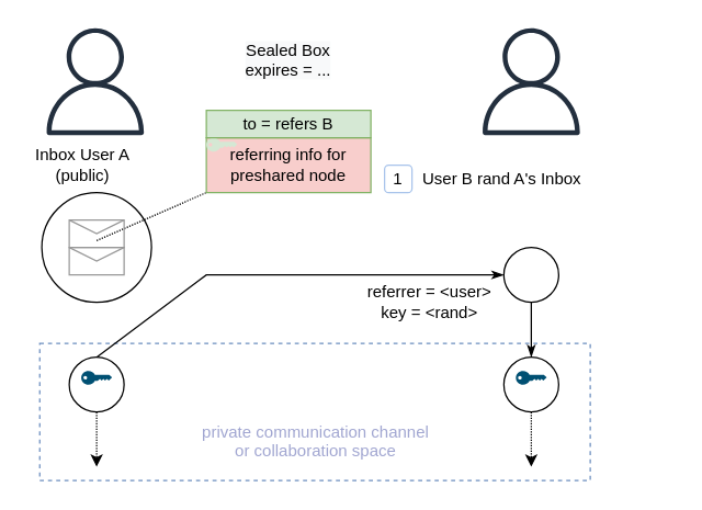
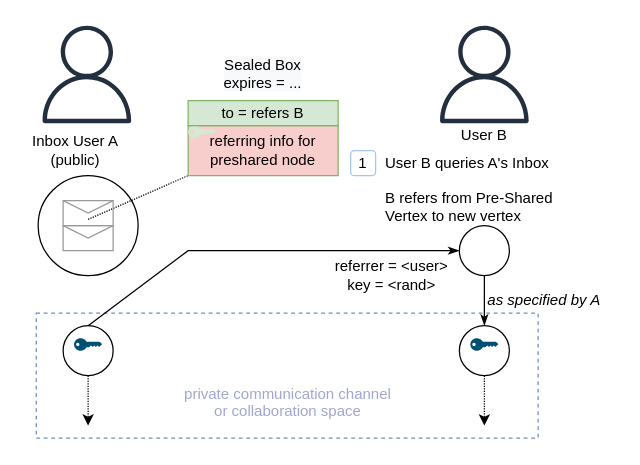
  <mxCell id="0" />
  <mxCell id="1" parent="0" />
  <mxCell id="2" value="" style="outlineConnect=0;fontColor=#232F3E;gradientColor=none;fillColor=#232F3E;strokeColor=none;dashed=0;verticalLabelPosition=bottom;verticalAlign=top;align=center;html=1;fontSize=12;fontStyle=0;aspect=fixed;pointerEvents=1;shape=mxgraph.aws4.user;" parent="1" vertex="1"><mxGeometry x="30" y="20" width="78" height="78" as="geometry" /></mxCell>
  <mxCell id="3" value="" style="outlineConnect=0;fontColor=#232F3E;gradientColor=none;fillColor=#232F3E;strokeColor=none;dashed=0;verticalLabelPosition=bottom;verticalAlign=top;align=center;html=1;fontSize=12;fontStyle=0;aspect=fixed;pointerEvents=1;shape=mxgraph.aws4.user;" parent="1" vertex="1"><mxGeometry x="348" y="20" width="78" height="78" as="geometry" /></mxCell>
  <mxCell id="4" value="" style="ellipse;whiteSpace=wrap;html=1;aspect=fixed;" parent="1" vertex="1"><mxGeometry x="30" y="140" width="80" height="80" as="geometry" /></mxCell>
  <mxCell id="5" value="Inbox User A&lt;br&gt;(public)" style="text;html=1;strokeColor=none;fillColor=none;align=center;verticalAlign=middle;whiteSpace=wrap;rounded=0;" parent="1" vertex="1"><mxGeometry x="20" y="110" width="80" height="20" as="geometry" /></mxCell>
  <mxCell id="6" value="" style="endArrow=none;html=1;exitX=0.5;exitY=0.5;exitDx=0;exitDy=0;exitPerimeter=0;dashed=1;dashPattern=1 1;" parent="1" edge="1"><mxGeometry width="50" height="50" relative="1" as="geometry"><mxPoint x="70" y="175" as="sourcePoint" /><mxPoint x="150" y="140" as="targetPoint" /></mxGeometry></mxCell>
  <mxCell id="7" style="edgeStyle=none;rounded=0;orthogonalLoop=1;jettySize=auto;html=1;dashed=1;dashPattern=1 1;" parent="1" source="8" edge="1"><mxGeometry relative="1" as="geometry"><mxPoint x="70" y="340" as="targetPoint" /></mxGeometry></mxCell>
  <mxCell id="8" value="" style="ellipse;whiteSpace=wrap;html=1;aspect=fixed;" parent="1" vertex="1"><mxGeometry x="50" y="260" width="40" height="40" as="geometry" /></mxCell>
  <mxCell id="9" style="edgeStyle=none;rounded=0;orthogonalLoop=1;jettySize=auto;html=1;dashed=1;dashPattern=1 1;" parent="1" source="10" edge="1"><mxGeometry relative="1" as="geometry"><mxPoint x="387" y="340" as="targetPoint" /></mxGeometry></mxCell>
  <mxCell id="10" value="" style="ellipse;whiteSpace=wrap;html=1;aspect=fixed;" parent="1" vertex="1"><mxGeometry x="367" y="260" width="40" height="40" as="geometry" /></mxCell>
  <mxCell id="11" value="&lt;font color=&quot;#a1a6d1&quot;&gt;&lt;br&gt;&lt;br&gt;&lt;br&gt;private communication channel&lt;br&gt;or collaboration space&lt;br&gt;&lt;/font&gt;" style="rounded=0;whiteSpace=wrap;html=1;dashed=1;strokeColor=#6c8ebf;fillColor=none;" parent="1" vertex="1"><mxGeometry x="28.5" y="250" width="401.5" height="100" as="geometry" /></mxCell>
  <mxCell id="12" value="" style="verticalLabelPosition=bottom;shadow=0;dashed=0;align=center;html=1;verticalAlign=top;strokeWidth=1;shape=mxgraph.mockup.misc.mail2;strokeColor=#999999;fillColor=none;" parent="1" vertex="1"><mxGeometry x="50" y="160" width="40" height="20" as="geometry" /></mxCell>
  <mxCell id="13" value="" style="verticalLabelPosition=bottom;shadow=0;dashed=0;align=center;html=1;verticalAlign=top;strokeWidth=1;shape=mxgraph.mockup.misc.mail2;strokeColor=#999999;fillColor=none;" parent="1" vertex="1"><mxGeometry x="50" y="180" width="40" height="20" as="geometry" /></mxCell>
  <mxCell id="14" value="referring info for&lt;br&gt;preshared node" style="rounded=0;whiteSpace=wrap;html=1;fillColor=#f8cecc;strokeColor=#82b366;" parent="1" vertex="1"><mxGeometry x="150" y="100" width="120" height="40" as="geometry" /></mxCell>
  <mxCell id="15" value="" style="points=[[0,0.5,0],[0.24,0,0],[0.5,0.28,0],[0.995,0.475,0],[0.5,0.72,0],[0.24,1,0]];verticalLabelPosition=bottom;html=1;verticalAlign=top;aspect=fixed;align=center;pointerEvents=1;shape=mxgraph.cisco19.key;fillColor=#d5e8d4;strokeColor=#82b366;" parent="1" vertex="1"><mxGeometry x="150" y="100" width="22.5" height="10.13" as="geometry" /></mxCell>
  <mxCell id="16" style="rounded=0;orthogonalLoop=1;jettySize=auto;html=1;entryX=0;entryY=0.5;entryDx=0;entryDy=0;startArrow=none;startFill=0;endArrow=classicThin;endFill=1;strokeColor=#000000;exitX=0.5;exitY=0;exitDx=0;exitDy=0;" edge="1" parent="1" source="8" target="22"><mxGeometry relative="1" as="geometry"><Array as="points"><mxPoint x="150" y="200" /></Array></mxGeometry></mxCell>
  <mxCell id="17" value="" style="points=[[0,0.5,0],[0.24,0,0],[0.5,0.28,0],[0.995,0.475,0],[0.5,0.72,0],[0.24,1,0]];verticalLabelPosition=bottom;html=1;verticalAlign=top;aspect=fixed;align=center;pointerEvents=1;shape=mxgraph.cisco19.key;fillColor=#005073;strokeColor=none;" parent="1" vertex="1"><mxGeometry x="58.75" y="270" width="22.5" height="10.13" as="geometry" /></mxCell>
  <mxCell id="18" value="" style="points=[[0,0.5,0],[0.24,0,0],[0.5,0.28,0],[0.995,0.475,0],[0.5,0.72,0],[0.24,1,0]];verticalLabelPosition=bottom;html=1;verticalAlign=top;aspect=fixed;align=center;pointerEvents=1;shape=mxgraph.cisco19.key;fillColor=#005073;strokeColor=none;" parent="1" vertex="1"><mxGeometry x="375.75" y="270" width="22.5" height="10.13" as="geometry" /></mxCell>
  <mxCell id="19" value="to = refers B" style="rounded=0;whiteSpace=wrap;html=1;fillColor=#d5e8d4;strokeColor=#82b366;" parent="1" vertex="1"><mxGeometry x="150" y="80" width="120" height="20" as="geometry" /></mxCell>
- <mxCell id="20" value="&lt;span style=&quot;color: rgb(0, 0, 0); font-family: helvetica; font-size: 12px; font-style: normal; font-weight: 400; letter-spacing: normal; text-indent: 0px; text-transform: none; word-spacing: 0px; background-color: rgb(248, 249, 250);&quot;&gt;Sealed Box&lt;/span&gt;&lt;span style=&quot;color: rgb(0, 0, 0); font-family: helvetica; font-size: 12px; font-style: normal; font-weight: 400; letter-spacing: normal; text-indent: 0px; text-transform: none; word-spacing: 0px; background-color: rgb(248, 249, 250);&quot;&gt;&lt;br&gt;expires = ...&lt;/span&gt;" style="text;whiteSpace=wrap;html=1;align=center;" parent="1" vertex="1"><mxGeometry x="165" y="23" width="90" height="40" as="geometry" /></mxCell>
+ <mxCell id="20" value="&lt;span style=&quot;color: rgb(0, 0, 0); font-family: helvetica; font-size: 12px; font-style: normal; font-weight: 400; letter-spacing: normal; text-indent: 0px; text-transform: none; word-spacing: 0px; background-color: rgb(248, 249, 250);&quot;&gt;Sealed Box&lt;/span&gt;&lt;span style=&quot;color: rgb(0, 0, 0); font-family: helvetica; font-size: 12px; font-style: normal; font-weight: 400; letter-spacing: normal; text-indent: 0px; text-transform: none; word-spacing: 0px; background-color: rgb(248, 249, 250);&quot;&gt;&lt;br&gt;expires = ...&lt;/span&gt;" style="text;whiteSpace=wrap;html=1;align=center;" parent="1" vertex="1"><mxGeometry x="165" y="38" width="90" height="40" as="geometry" /></mxCell>
  <mxCell id="21" style="edgeStyle=orthogonalEdgeStyle;rounded=0;orthogonalLoop=1;jettySize=auto;html=1;entryX=0.5;entryY=0;entryDx=0;entryDy=0;startArrow=none;startFill=0;endArrow=classicThin;endFill=1;strokeColor=#000000;" edge="1" parent="1" source="22" target="10"><mxGeometry relative="1" as="geometry" /></mxCell>
  <mxCell id="22" value="" style="ellipse;whiteSpace=wrap;html=1;aspect=fixed;align=left;" vertex="1" parent="1"><mxGeometry x="367" y="180" width="40" height="40" as="geometry" /></mxCell>
  <mxCell id="23" value="referrer = &amp;lt;user&amp;gt;&lt;br&gt;key = &amp;lt;rand&amp;gt;" style="text;html=1;strokeColor=none;fillColor=none;align=center;verticalAlign=middle;whiteSpace=wrap;rounded=0;" vertex="1" parent="1"><mxGeometry x="255" y="210" width="116" height="20" as="geometry" /></mxCell>
+ <mxCell id="24" value="User B" style="text;html=1;strokeColor=none;fillColor=none;align=center;verticalAlign=middle;whiteSpace=wrap;rounded=0;" vertex="1" parent="1"><mxGeometry x="367" y="98" width="40" height="20" as="geometry" /></mxCell>
  <mxCell id="25" value="1" style="whiteSpace=wrap;html=1;aspect=fixed;strokeColor=#A9C4EB;fillColor=none;align=center;rounded=1;" vertex="1" parent="1"><mxGeometry x="280" y="120" width="20" height="20" as="geometry" /></mxCell>
- <mxCell id="26" value="User B rand A's Inbox" style="text;html=1;strokeColor=none;fillColor=none;align=left;verticalAlign=middle;whiteSpace=wrap;rounded=0;" vertex="1" parent="1"><mxGeometry x="306" y="120" width="145" height="20" as="geometry" /></mxCell>
+ <mxCell id="26" value="User B queries A's Inbox" style="text;html=1;strokeColor=none;fillColor=none;align=left;verticalAlign=middle;whiteSpace=wrap;rounded=0;" vertex="1" parent="1"><mxGeometry x="306" y="120" width="145" height="20" as="geometry" /></mxCell>
+ <mxCell id="27" value="B refers from Pre-Shared Vertex to new vertex" style="text;html=1;strokeColor=none;fillColor=none;align=left;verticalAlign=middle;whiteSpace=wrap;rounded=0;" vertex="1" parent="1"><mxGeometry x="306" y="150" width="145" height="30" as="geometry" /></mxCell>
+ <mxCell id="28" value="&lt;i&gt;as specified by A&lt;/i&gt;" style="text;html=1;strokeColor=none;fillColor=none;align=center;verticalAlign=middle;whiteSpace=wrap;rounded=0;" vertex="1" parent="1"><mxGeometry x="380" y="230" width="110" height="20" as="geometry" /></mxCell>
